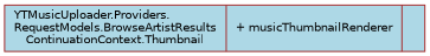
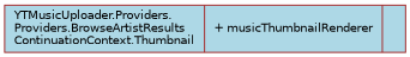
  digraph {
    rankdir=LR
-   n1 [color=brown fillcolor=lightblue fontcolor=black fontname=Helvetica fontsize=10 height=0.2 label="{YTMusicUploader.Providers.\lRequestModels.BrowseArtistResults\lContinuationContext.Thumbnail\n|+ musicThumbnailRenderer\l|}" shape=record style=filled width=0.4]
+   n1 [color=brown fillcolor=lightblue fontcolor=black fontname=Helvetica fontsize=10 height=0.2 label="{YTMusicUploader.Providers.\lProviders.BrowseArtistResults\lContinuationContext.Thumbnail\n|+ musicThumbnailRenderer\l|}" shape=record style=filled width=0.4]
  }
